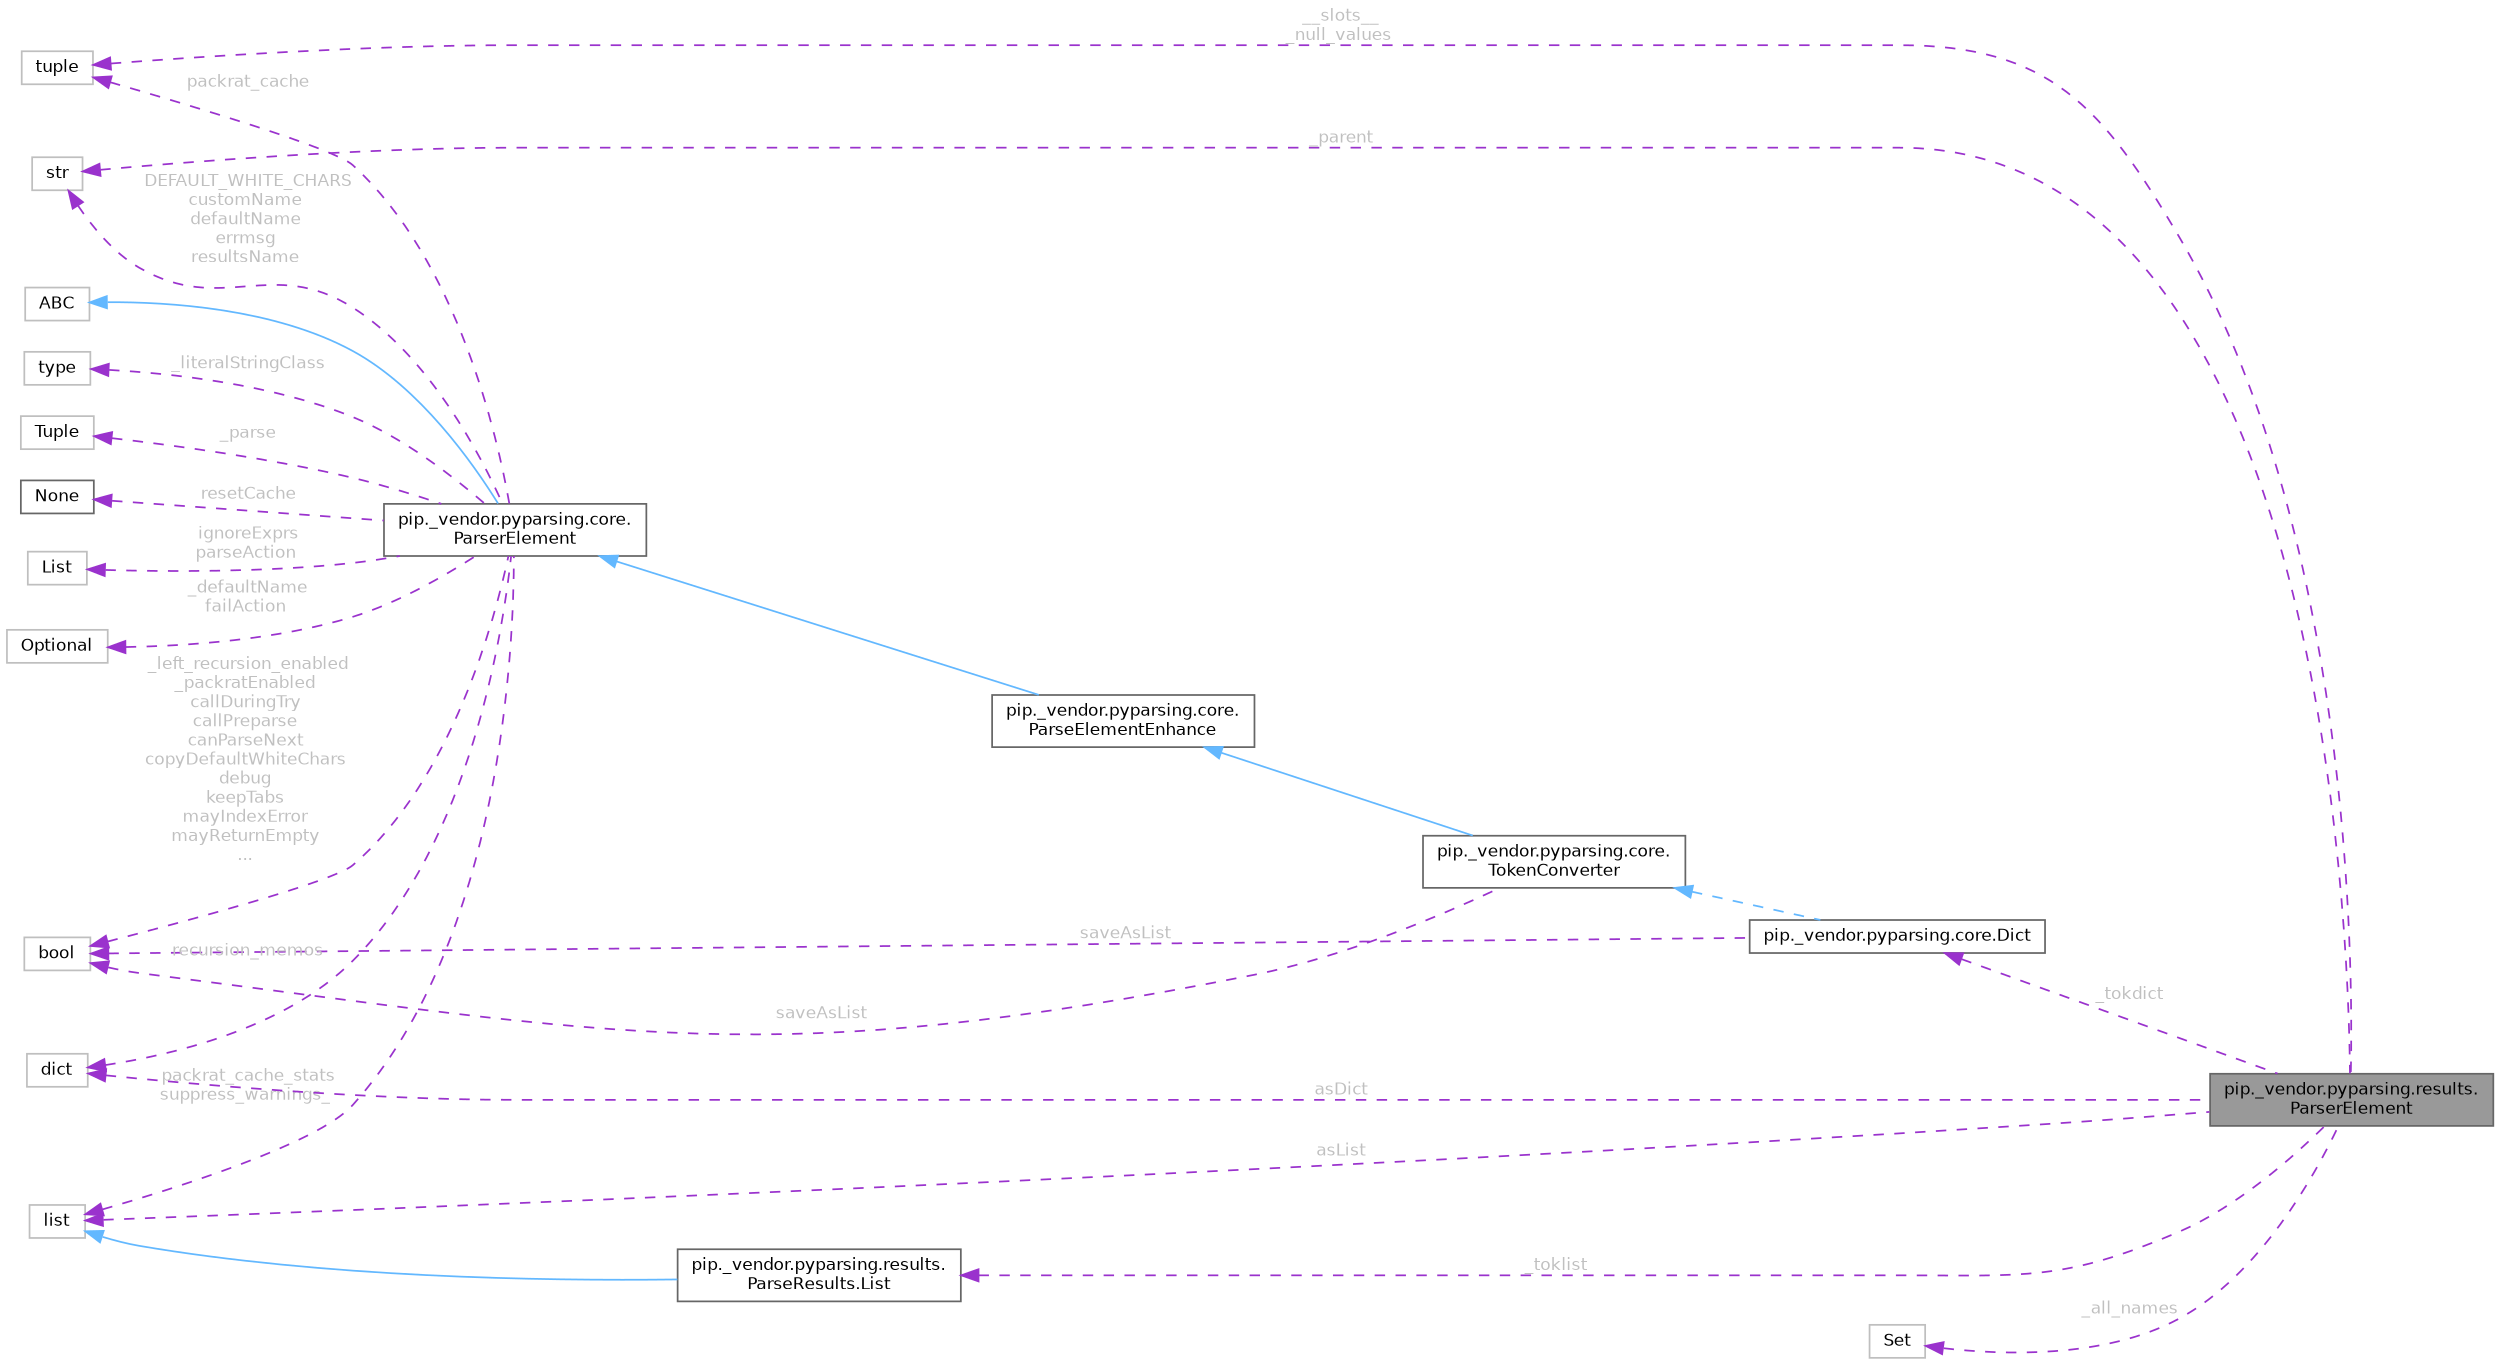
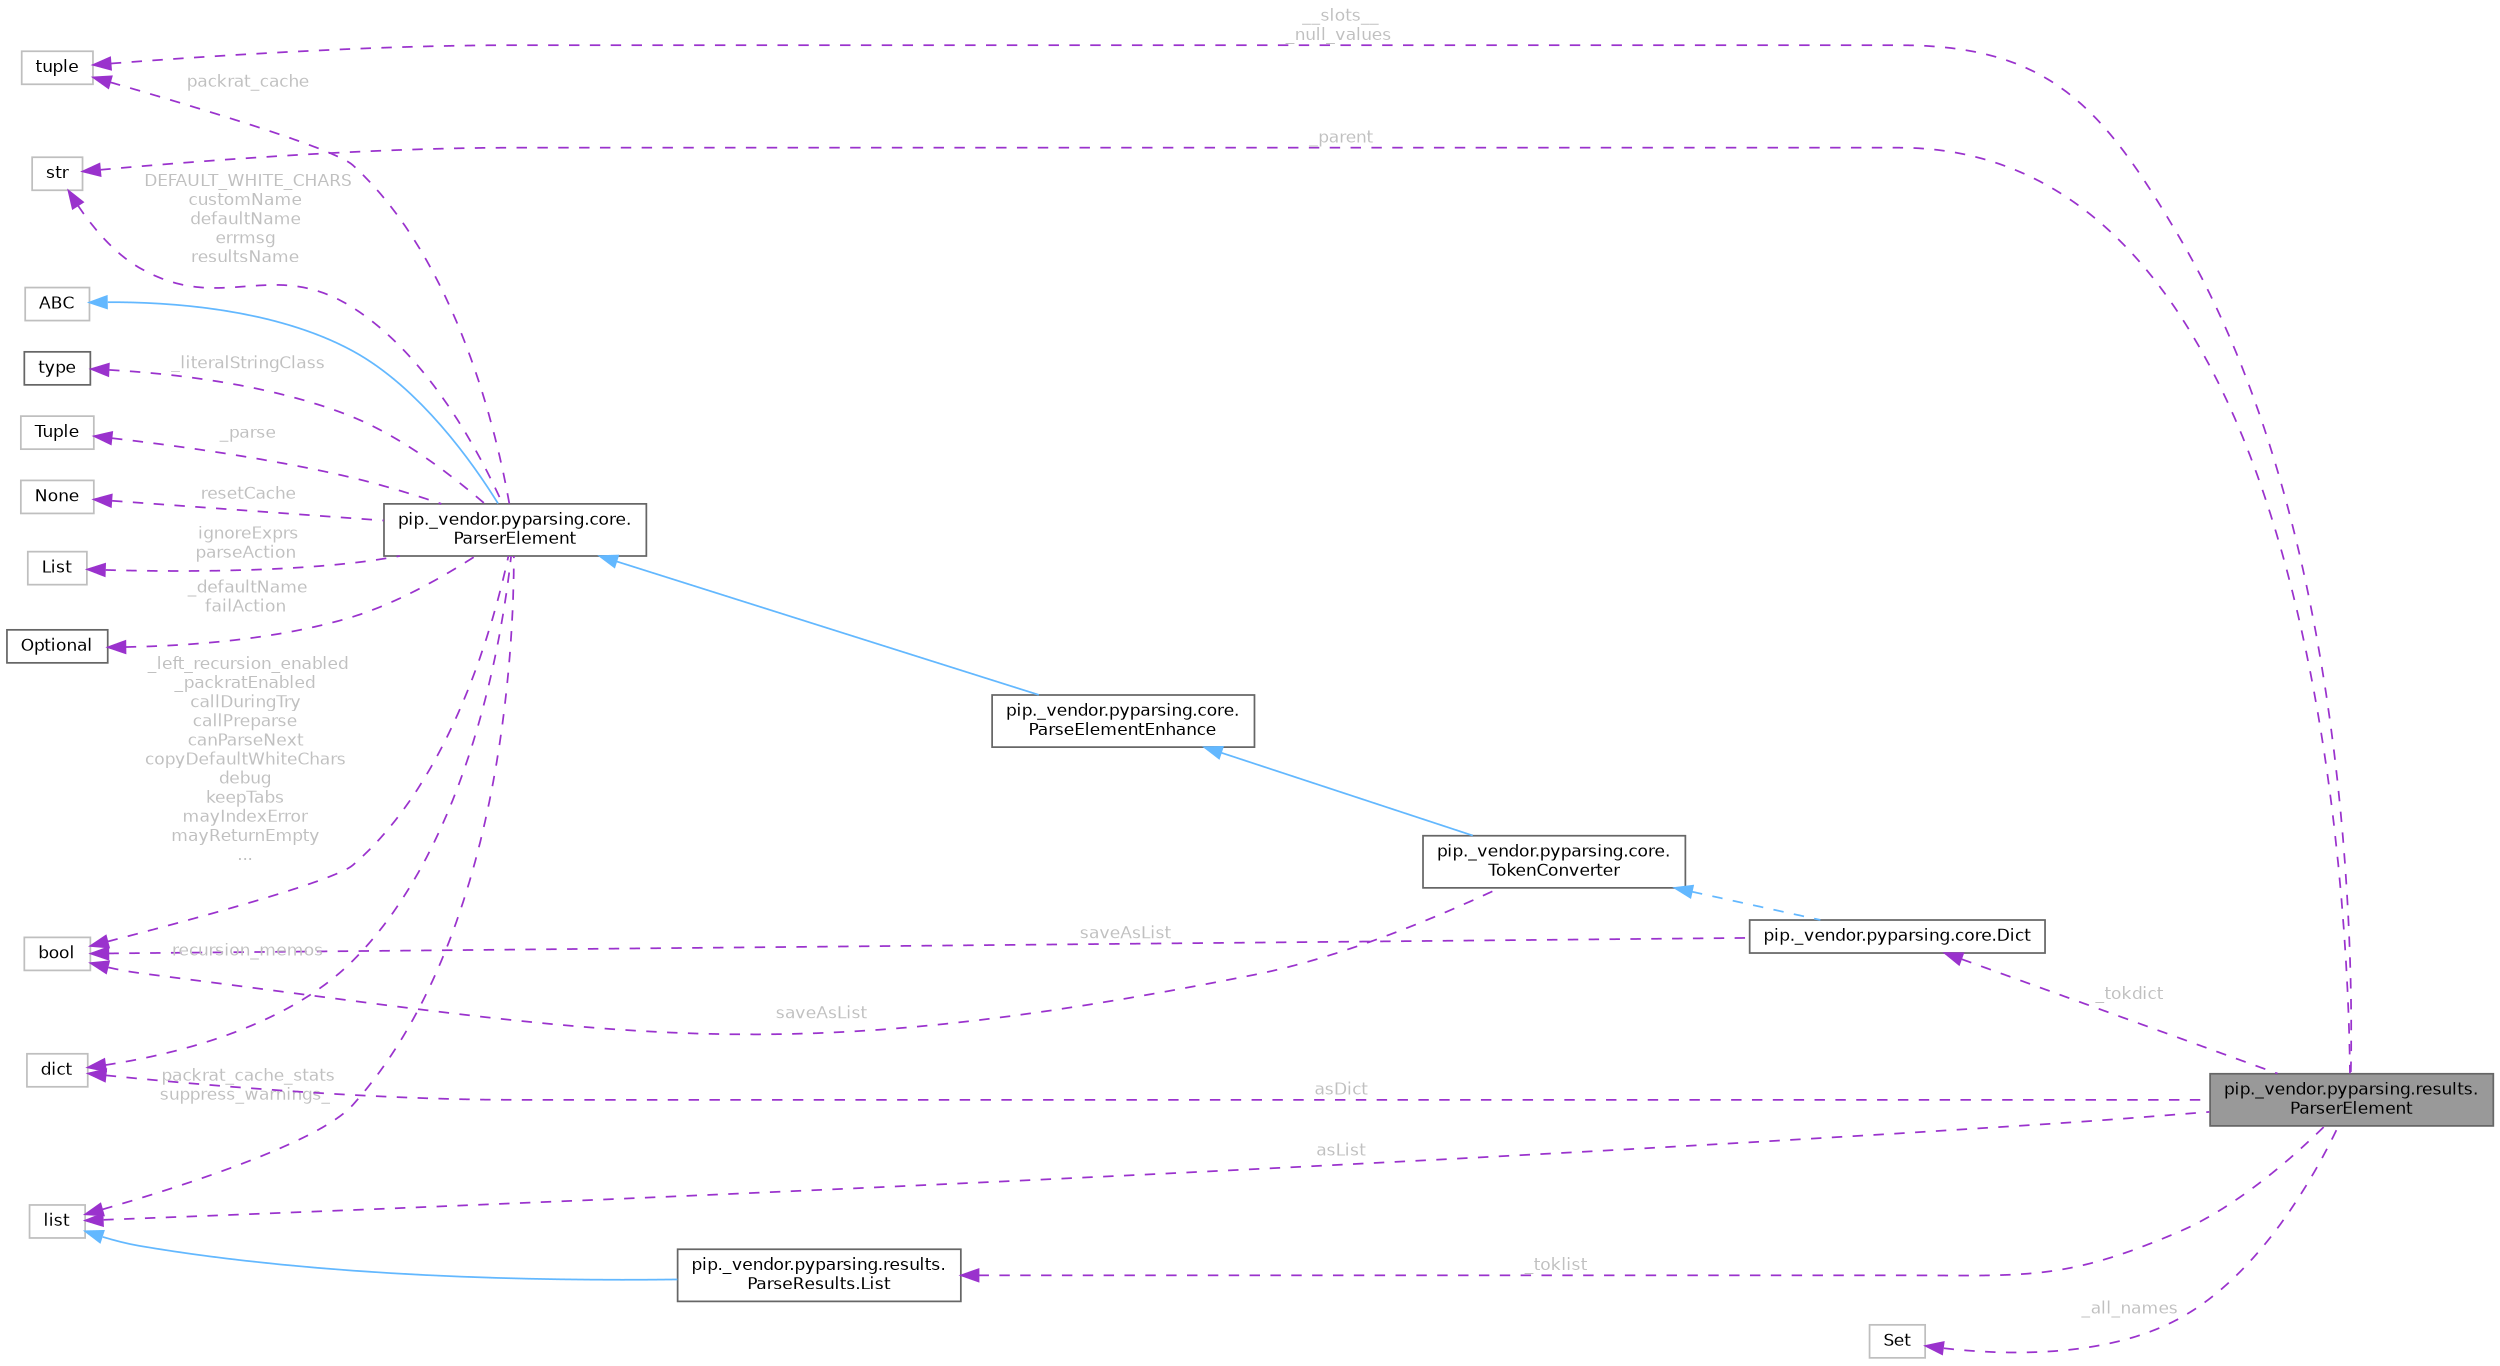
  digraph {
    rankdir=LR
    node [color=grey75 fillcolor=white fontname=Helvetica fontsize=10 shape=box style=filled]
    edge [color=darkorchid3 dir=back fontcolor=grey fontname=Helvetica fontsize=10 labelfontname=Helvetica labelfontsize=10 style=dashed]
    n1 [color=gray40 fillcolor=grey60 fontcolor=black height=0.2 label="pip._vendor.pyparsing.results.\lParserElement" width=0.4]
    n2 [height=0.2 label=tuple width=0.4]
    n3 [color=gray40 height=0.2 label="pip._vendor.pyparsing.core.\lParserElement" width=0.4]
    n4 [color=gray40 height=0.2 label="pip._vendor.pyparsing.core.\lParseElementEnhance" width=0.4]
    n5 [height=0.2 label=str width=0.4]
    n6 [height=0.2 label=Set width=0.4]
    n7 [color=gray40 height=0.2 label="pip._vendor.pyparsing.results.\lParseResults.List" width=0.4]
    n8 [height=0.2 label=list width=0.4]
    n9 [color=gray40 height=0.2 label="pip._vendor.pyparsing.core.Dict" width=0.4]
    n10 [color=gray40 height=0.2 label="pip._vendor.pyparsing.core.\lTokenConverter" width=0.4]
    n11 [height=0.2 label=ABC width=0.4]
    n12 [height=0.2 label=bool width=0.4]
-   n13 [height=0.2 label=type width=0.4]
+   n13 [color=gray40 height=0.2 label=type width=0.4]
    n14 [height=0.2 label=dict width=0.4]
    n15 [height=0.2 label=Tuple width=0.4]
-   n16 [color=gray40 height=0.2 label=None width=0.4]
+   n16 [height=0.2 label=None width=0.4]
    n17 [height=0.2 label=List width=0.4]
-   n18 [height=0.2 label=Optional width=0.4]
+   n18 [color=gray40 height=0.2 label=Optional width=0.4]
    n2 -> n1 [label=" __slots__\n_null_values"]
    n2 -> n3 [label=" packrat_cache"]
    n3 -> n4 [color=steelblue1 style=solid fontcolor=""]
    n4 -> n10 [color=steelblue1 style=solid fontcolor=""]
    n5 -> n1 [label=" _parent"]
    n5 -> n3 [label=" DEFAULT_WHITE_CHARS\ncustomName\ndefaultName\nerrmsg\nresultsName"]
    n6 -> n1 [label=" _all_names"]
    n7 -> n1 [label=" _toklist"]
    n8 -> n1 [label=" asList"]
    n8 -> n3 [label=" packrat_cache_stats\nsuppress_warnings_"]
    n8 -> n7 [color=steelblue1 style=solid fontcolor=""]
    n9 -> n1 [label=" _tokdict"]
    n10 -> n9 [color=steelblue1 fontcolor=""]
    n11 -> n3 [color=steelblue1 style=solid fontcolor=""]
    n12 -> n3 [label=" _left_recursion_enabled\n_packratEnabled\ncallDuringTry\ncallPreparse\ncanParseNext\ncopyDefaultWhiteChars\ndebug\nkeepTabs\nmayIndexError\nmayReturnEmpty\n..."]
    n12 -> n9 [label=" saveAsList"]
    n12 -> n10 [label=" saveAsList"]
    n13 -> n3 [label=" _literalStringClass"]
    n14 -> n1 [label=" asDict"]
    n14 -> n3 [label=" recursion_memos"]
    n15 -> n3 [label=" _parse"]
    n16 -> n3 [label=" resetCache"]
    n17 -> n3 [label=" ignoreExprs\nparseAction"]
    n18 -> n3 [label=" _defaultName\nfailAction"]
  }
